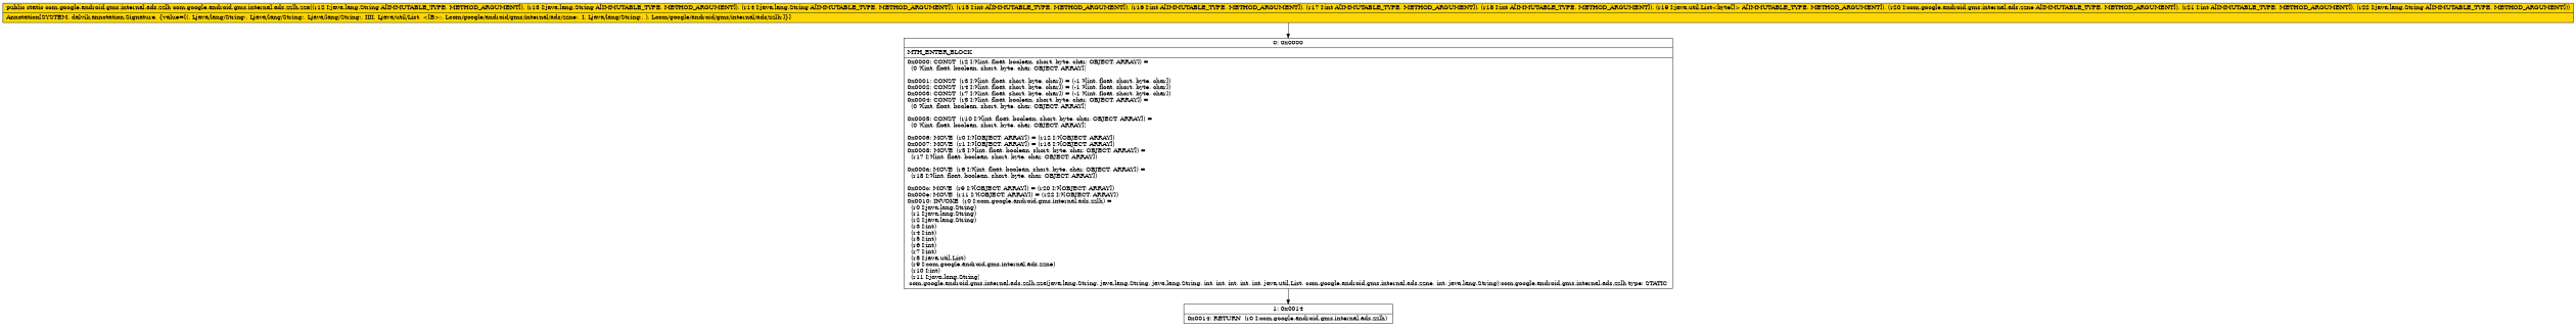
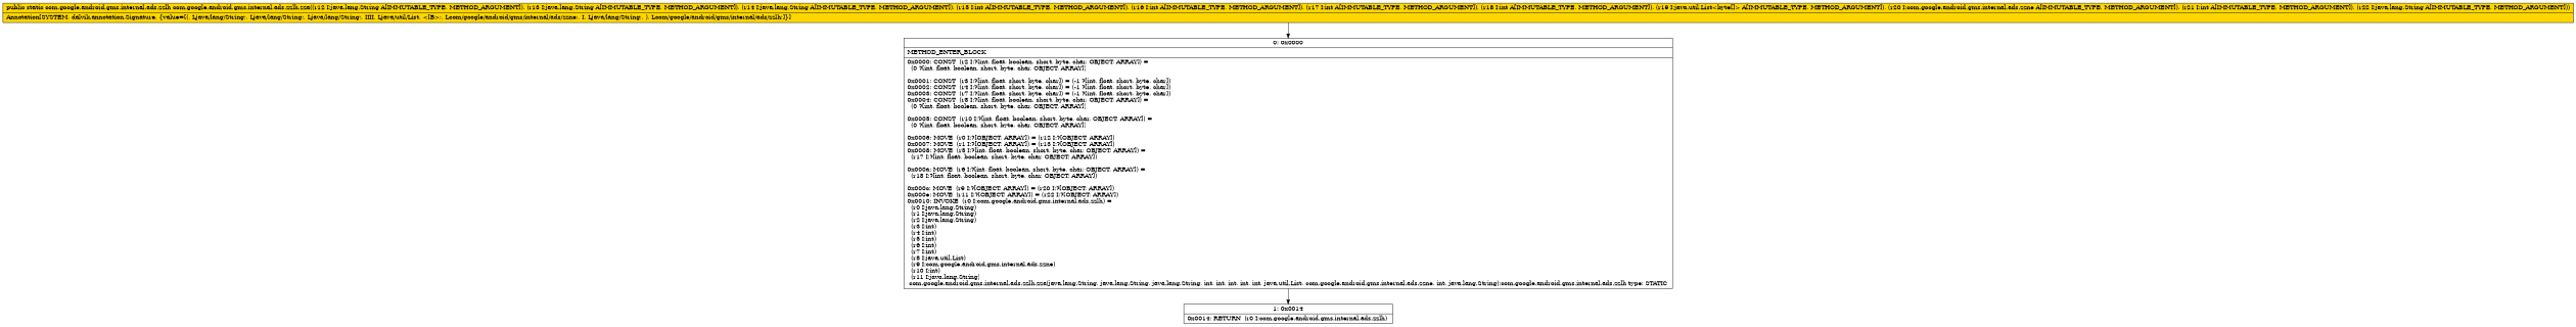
  digraph {
    node [shape=record style=filled fillcolor=white]
-   n1 [label="{0\:\ 0x0000|MTH_ENTER_BLOCK\l|0x0000: CONST  (r2 I:?[int, float, boolean, short, byte, char, OBJECT, ARRAY]) = \l  (0 ?[int, float, boolean, short, byte, char, OBJECT, ARRAY])\l \l0x0001: CONST  (r3 I:?[int, float, short, byte, char]) = (\-1 ?[int, float, short, byte, char]) \l0x0002: CONST  (r4 I:?[int, float, short, byte, char]) = (\-1 ?[int, float, short, byte, char]) \l0x0003: CONST  (r7 I:?[int, float, short, byte, char]) = (\-1 ?[int, float, short, byte, char]) \l0x0004: CONST  (r8 I:?[int, float, boolean, short, byte, char, OBJECT, ARRAY]) = \l  (0 ?[int, float, boolean, short, byte, char, OBJECT, ARRAY])\l \l0x0005: CONST  (r10 I:?[int, float, boolean, short, byte, char, OBJECT, ARRAY]) = \l  (0 ?[int, float, boolean, short, byte, char, OBJECT, ARRAY])\l \l0x0006: MOVE  (r0 I:?[OBJECT, ARRAY]) = (r12 I:?[OBJECT, ARRAY]) \l0x0007: MOVE  (r1 I:?[OBJECT, ARRAY]) = (r13 I:?[OBJECT, ARRAY]) \l0x0008: MOVE  (r5 I:?[int, float, boolean, short, byte, char, OBJECT, ARRAY]) = \l  (r17 I:?[int, float, boolean, short, byte, char, OBJECT, ARRAY])\l \l0x000a: MOVE  (r6 I:?[int, float, boolean, short, byte, char, OBJECT, ARRAY]) = \l  (r18 I:?[int, float, boolean, short, byte, char, OBJECT, ARRAY])\l \l0x000c: MOVE  (r9 I:?[OBJECT, ARRAY]) = (r20 I:?[OBJECT, ARRAY]) \l0x000e: MOVE  (r11 I:?[OBJECT, ARRAY]) = (r22 I:?[OBJECT, ARRAY]) \l0x0010: INVOKE  (r0 I:com.google.android.gms.internal.ads.zzlh) = \l  (r0 I:java.lang.String)\l  (r1 I:java.lang.String)\l  (r2 I:java.lang.String)\l  (r3 I:int)\l  (r4 I:int)\l  (r5 I:int)\l  (r6 I:int)\l  (r7 I:int)\l  (r8 I:java.util.List)\l  (r9 I:com.google.android.gms.internal.ads.zzne)\l  (r10 I:int)\l  (r11 I:java.lang.String)\l com.google.android.gms.internal.ads.zzlh.zza(java.lang.String, java.lang.String, java.lang.String, int, int, int, int, int, java.util.List, com.google.android.gms.internal.ads.zzne, int, java.lang.String):com.google.android.gms.internal.ads.zzlh type: STATIC \l}"]
+   n1 [label="{0\:\ 0x0000|METHOD_ENTER_BLOCK\l|0x0000: CONST  (r2 I:?[int, float, boolean, short, byte, char, OBJECT, ARRAY]) = \l  (0 ?[int, float, boolean, short, byte, char, OBJECT, ARRAY])\l \l0x0001: CONST  (r3 I:?[int, float, short, byte, char]) = (\-1 ?[int, float, short, byte, char]) \l0x0002: CONST  (r4 I:?[int, float, short, byte, char]) = (\-1 ?[int, float, short, byte, char]) \l0x0003: CONST  (r7 I:?[int, float, short, byte, char]) = (\-1 ?[int, float, short, byte, char]) \l0x0004: CONST  (r8 I:?[int, float, boolean, short, byte, char, OBJECT, ARRAY]) = \l  (0 ?[int, float, boolean, short, byte, char, OBJECT, ARRAY])\l \l0x0005: CONST  (r10 I:?[int, float, boolean, short, byte, char, OBJECT, ARRAY]) = \l  (0 ?[int, float, boolean, short, byte, char, OBJECT, ARRAY])\l \l0x0006: MOVE  (r0 I:?[OBJECT, ARRAY]) = (r12 I:?[OBJECT, ARRAY]) \l0x0007: MOVE  (r1 I:?[OBJECT, ARRAY]) = (r13 I:?[OBJECT, ARRAY]) \l0x0008: MOVE  (r5 I:?[int, float, boolean, short, byte, char, OBJECT, ARRAY]) = \l  (r17 I:?[int, float, boolean, short, byte, char, OBJECT, ARRAY])\l \l0x000a: MOVE  (r6 I:?[int, float, boolean, short, byte, char, OBJECT, ARRAY]) = \l  (r18 I:?[int, float, boolean, short, byte, char, OBJECT, ARRAY])\l \l0x000c: MOVE  (r9 I:?[OBJECT, ARRAY]) = (r20 I:?[OBJECT, ARRAY]) \l0x000e: MOVE  (r11 I:?[OBJECT, ARRAY]) = (r22 I:?[OBJECT, ARRAY]) \l0x0010: INVOKE  (r0 I:com.google.android.gms.internal.ads.zzlh) = \l  (r0 I:java.lang.String)\l  (r1 I:java.lang.String)\l  (r2 I:java.lang.String)\l  (r3 I:int)\l  (r4 I:int)\l  (r5 I:int)\l  (r6 I:int)\l  (r7 I:int)\l  (r8 I:java.util.List)\l  (r9 I:com.google.android.gms.internal.ads.zzne)\l  (r10 I:int)\l  (r11 I:java.lang.String)\l com.google.android.gms.internal.ads.zzlh.zza(java.lang.String, java.lang.String, java.lang.String, int, int, int, int, int, java.util.List, com.google.android.gms.internal.ads.zzne, int, java.lang.String):com.google.android.gms.internal.ads.zzlh type: STATIC \l}"]
    n2 [label="{1\:\ 0x0014|0x0014: RETURN  (r0 I:com.google.android.gms.internal.ads.zzlh) \l}"]
    n3 [label="{public static com.google.android.gms.internal.ads.zzlh com.google.android.gms.internal.ads.zzlh.zza((r12 I:java.lang.String A[IMMUTABLE_TYPE, METHOD_ARGUMENT]), (r13 I:java.lang.String A[IMMUTABLE_TYPE, METHOD_ARGUMENT]), (r14 I:java.lang.String A[IMMUTABLE_TYPE, METHOD_ARGUMENT]), (r15 I:int A[IMMUTABLE_TYPE, METHOD_ARGUMENT]), (r16 I:int A[IMMUTABLE_TYPE, METHOD_ARGUMENT]), (r17 I:int A[IMMUTABLE_TYPE, METHOD_ARGUMENT]), (r18 I:int A[IMMUTABLE_TYPE, METHOD_ARGUMENT]), (r19 I:java.util.List\<byte[]\> A[IMMUTABLE_TYPE, METHOD_ARGUMENT]), (r20 I:com.google.android.gms.internal.ads.zzne A[IMMUTABLE_TYPE, METHOD_ARGUMENT]), (r21 I:int A[IMMUTABLE_TYPE, METHOD_ARGUMENT]), (r22 I:java.lang.String A[IMMUTABLE_TYPE, METHOD_ARGUMENT]))  | Annotation[SYSTEM, dalvik.annotation.Signature, \{value=[(, Ljava\/lang\/String;, Ljava\/lang\/String;, Ljava\/lang\/String;, IIII, Ljava\/util\/List, \<[B\>;, Lcom\/google\/android\/gms\/internal\/ads\/zzne;, I, Ljava\/lang\/String;, ), Lcom\/google\/android\/gms\/internal\/ads\/zzlh;]\}]\l}" fillcolor=gold]
    n1 -> n2
    n3 -> n1
  }
